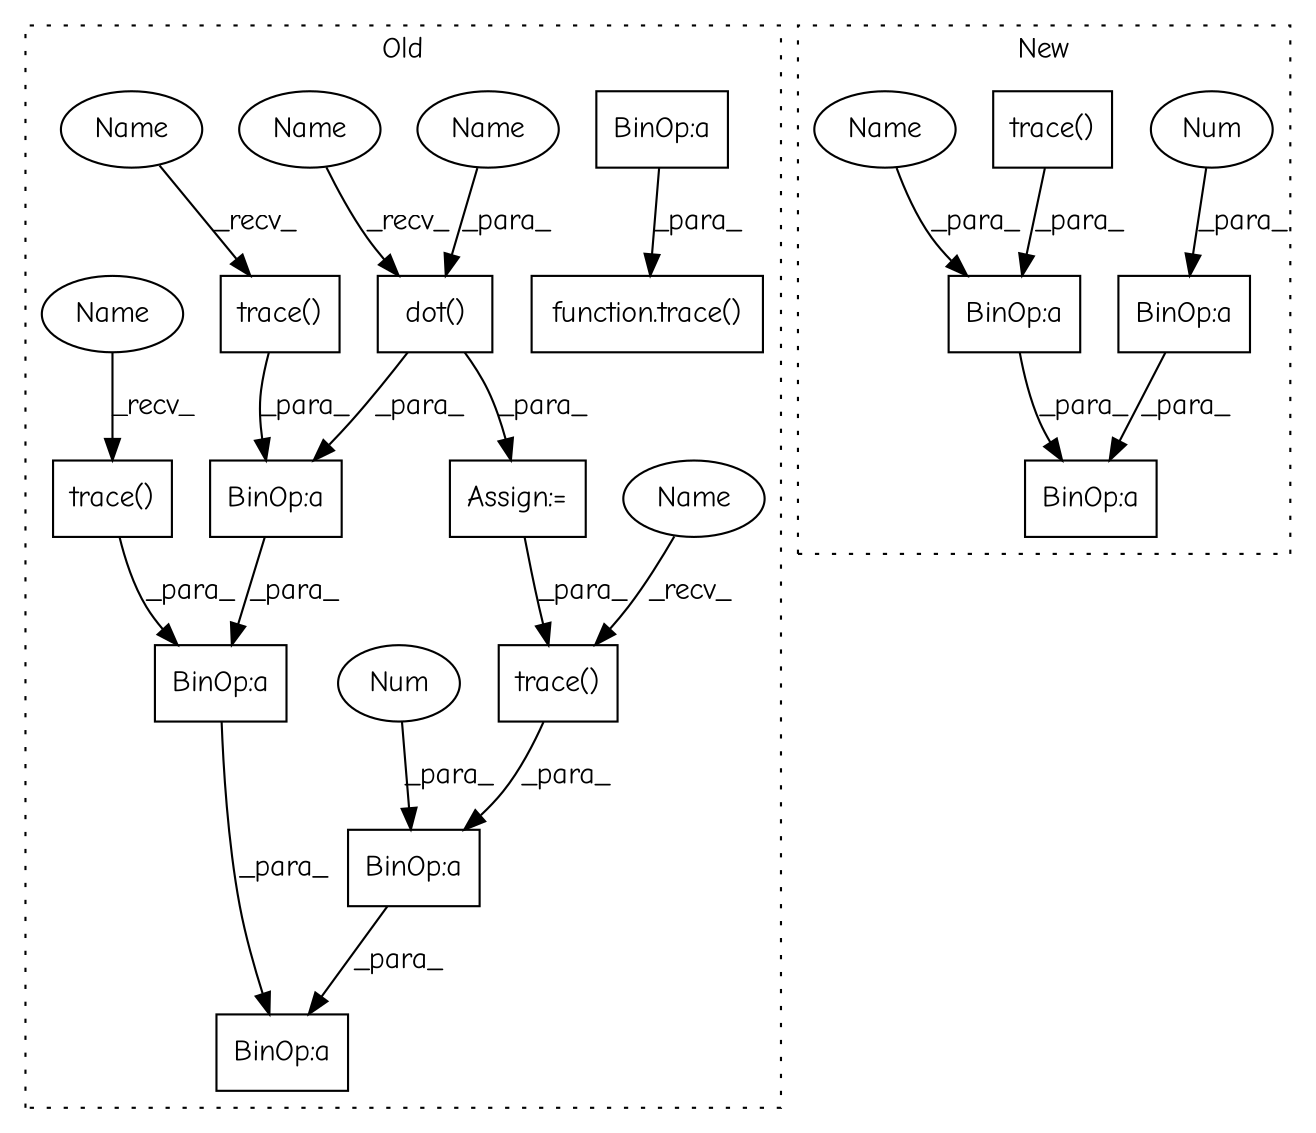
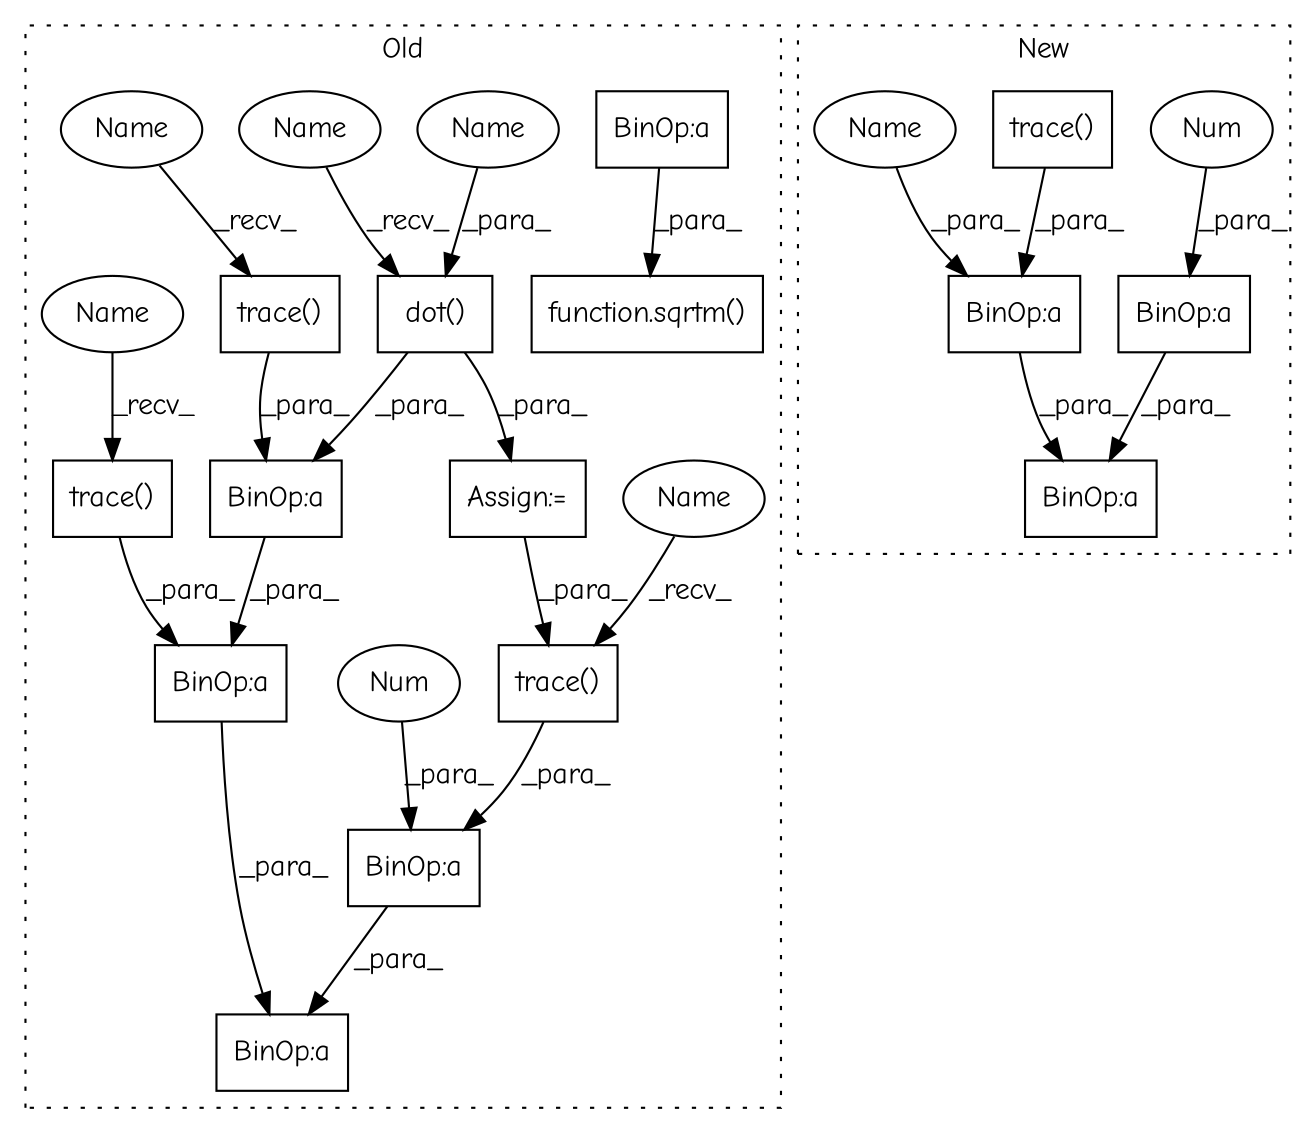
  digraph {
    fontname="Comic Neue"
    node [a=82 fontname="Comic Neue" l=3 s=6851 shape=box]
    edge [fontname="Comic Neue"]
    n1 [a=75 l="9,1" label="dot()" s="8492,8505"]
    n2 [l=23 label="BinOp:a" s=8530]
    n3 [label="BinOp:a" s=8554]
    n4 [l=35 label="BinOp:a" s=8496]
    n5 [label="BinOp:a" s=8506]
    n6 [a=75 l="12,1" label="trace()" s="8509,8527"]
    n7 [a=76 l=1 label=Num s=8553 shape=ellipse]
    n8 [a=75 l="12,1" label="trace()" s="8460,8479"]
    n9 [label="BinOp:a" s=8372]
-   n10 [a=75 l="6,1" label="function.trace()" s="8397,8440"]
+   n10 [a=75 l="6,1" label="function.sqrtm()" s="8397,8440"]
    n11 [a=75 l="12,1" label="trace()" s="8531,8549"]
    n12 [a=68 label="Assign:=" s=8394]
    n13 [a=87 l=5 label=Name s=8509 shape=ellipse]
    n14 [a=87 l=5 label=Name s=8460 shape=ellipse]
    n15 [a=87 l=5 label=Name s=8531 shape=ellipse]
    n16 [a=87 l=4 label=Name s=8501 shape=ellipse]
    n17 [a=87 l=4 label=Name s=8492 shape=ellipse]
    n18 [a=75 l=14 label="trace()" s=6753]
    n19 [label="BinOp:a"]
    n20 [l=7 label="BinOp:a"]
    n21 [label="BinOp:a" s=6859]
    n22 [a=76 l=1 label=Num s=6858 shape=ellipse]
    n23 [a=87 l=1 label=Name s=6850 shape=ellipse]
    subgraph cluster_1 {
      label=Old
      style=dotted
      n1
      n2
      n3
      n4
      n5
      n6
      n7
      n8
      n9
      n10
      n11
      n12
      n13
      n14
      n15
      n16
      n17
    }
    subgraph cluster_2 {
      label=New
      style=dotted
      n18
      n19
      n20
      n21
      n22
      n23
    }
    n1 -> n5 [label=_para_]
    n1 -> n12 [label=_para_]
    n3 -> n2 [label=_para_]
    n4 -> n2 [label=_para_]
    n5 -> n4 [label=_para_]
    n6 -> n5 [label=_para_]
    n7 -> n3 [label=_para_]
    n8 -> n3 [label=_para_]
    n9 -> n10 [label=_para_]
    n11 -> n4 [label=_para_]
    n12 -> n8 [label=_para_]
    n13 -> n6 [label=_recv_]
    n14 -> n8 [label=_recv_]
    n15 -> n11 [label=_recv_]
    n16 -> n1 [label=_para_]
    n17 -> n1 [label=_recv_]
    n18 -> n19 [label=_para_]
    n19 -> n20 [label=_para_]
    n21 -> n20 [label=_para_]
    n22 -> n21 [label=_para_]
    n23 -> n19 [label=_para_]
  }
